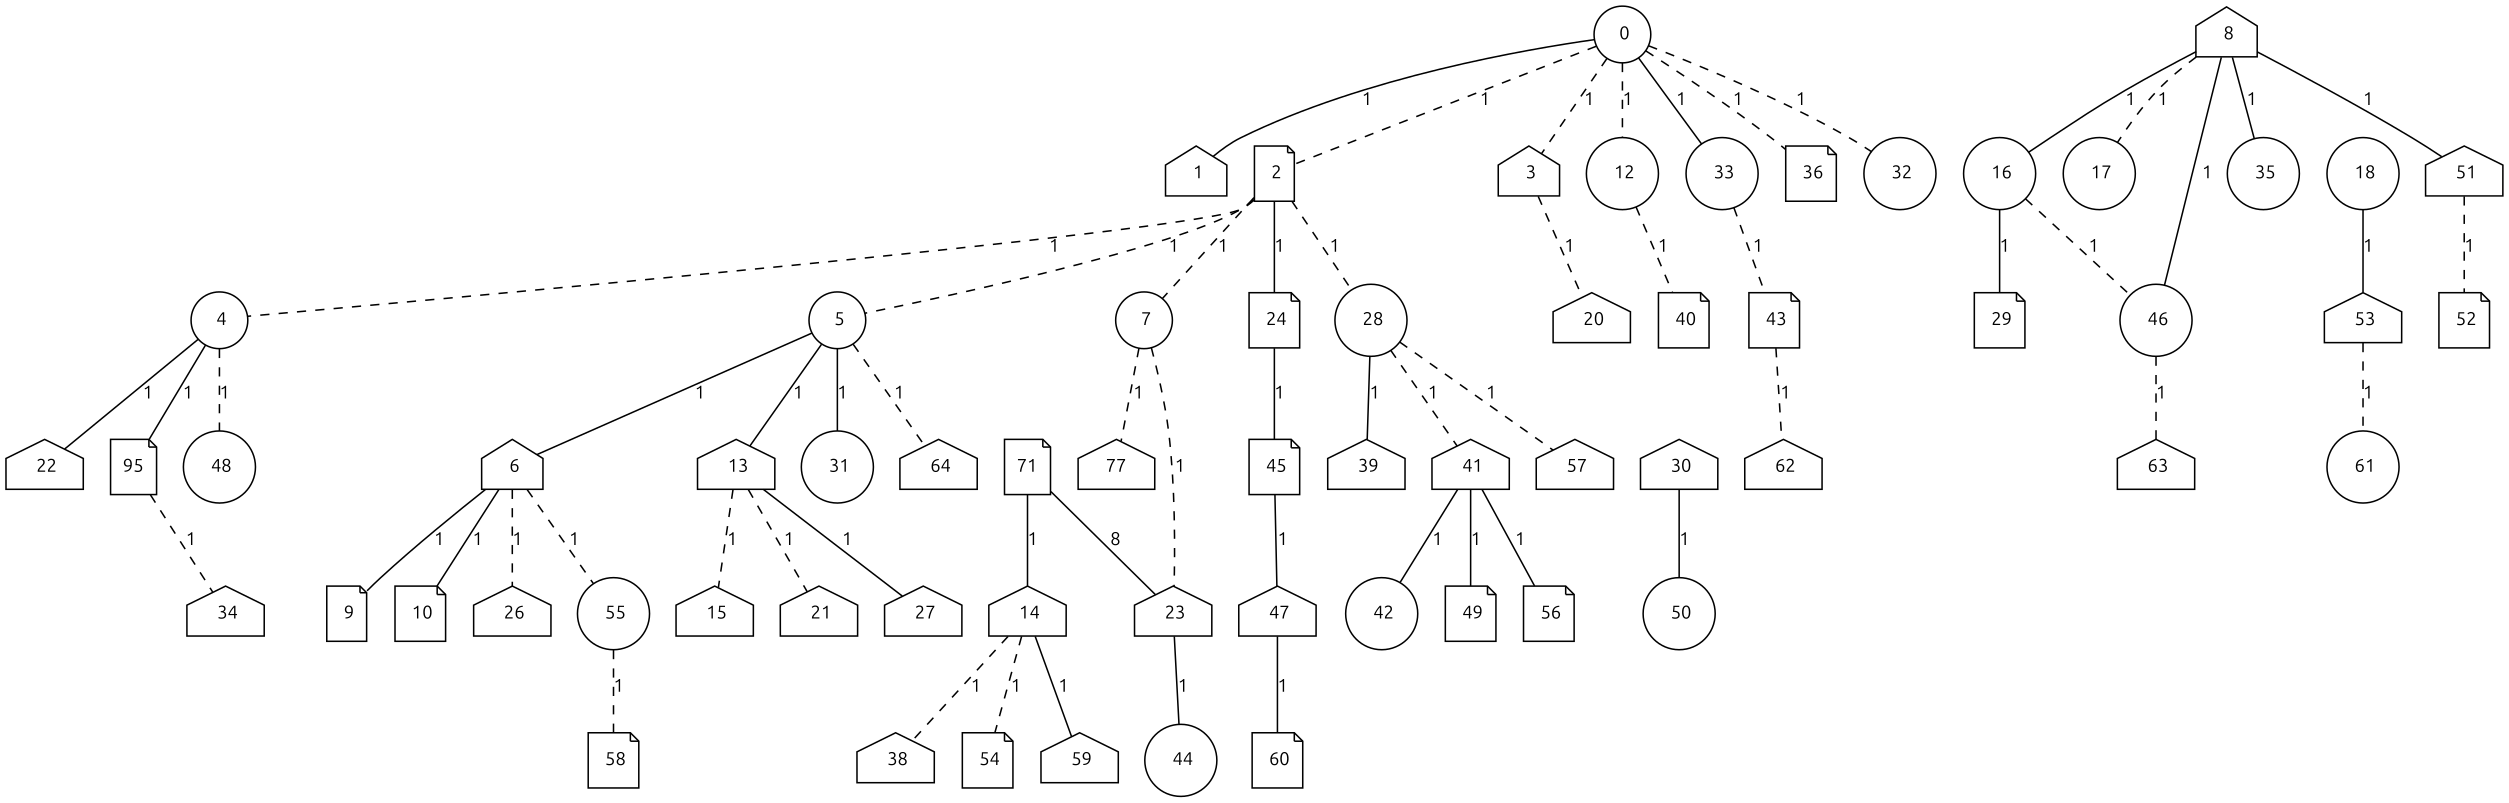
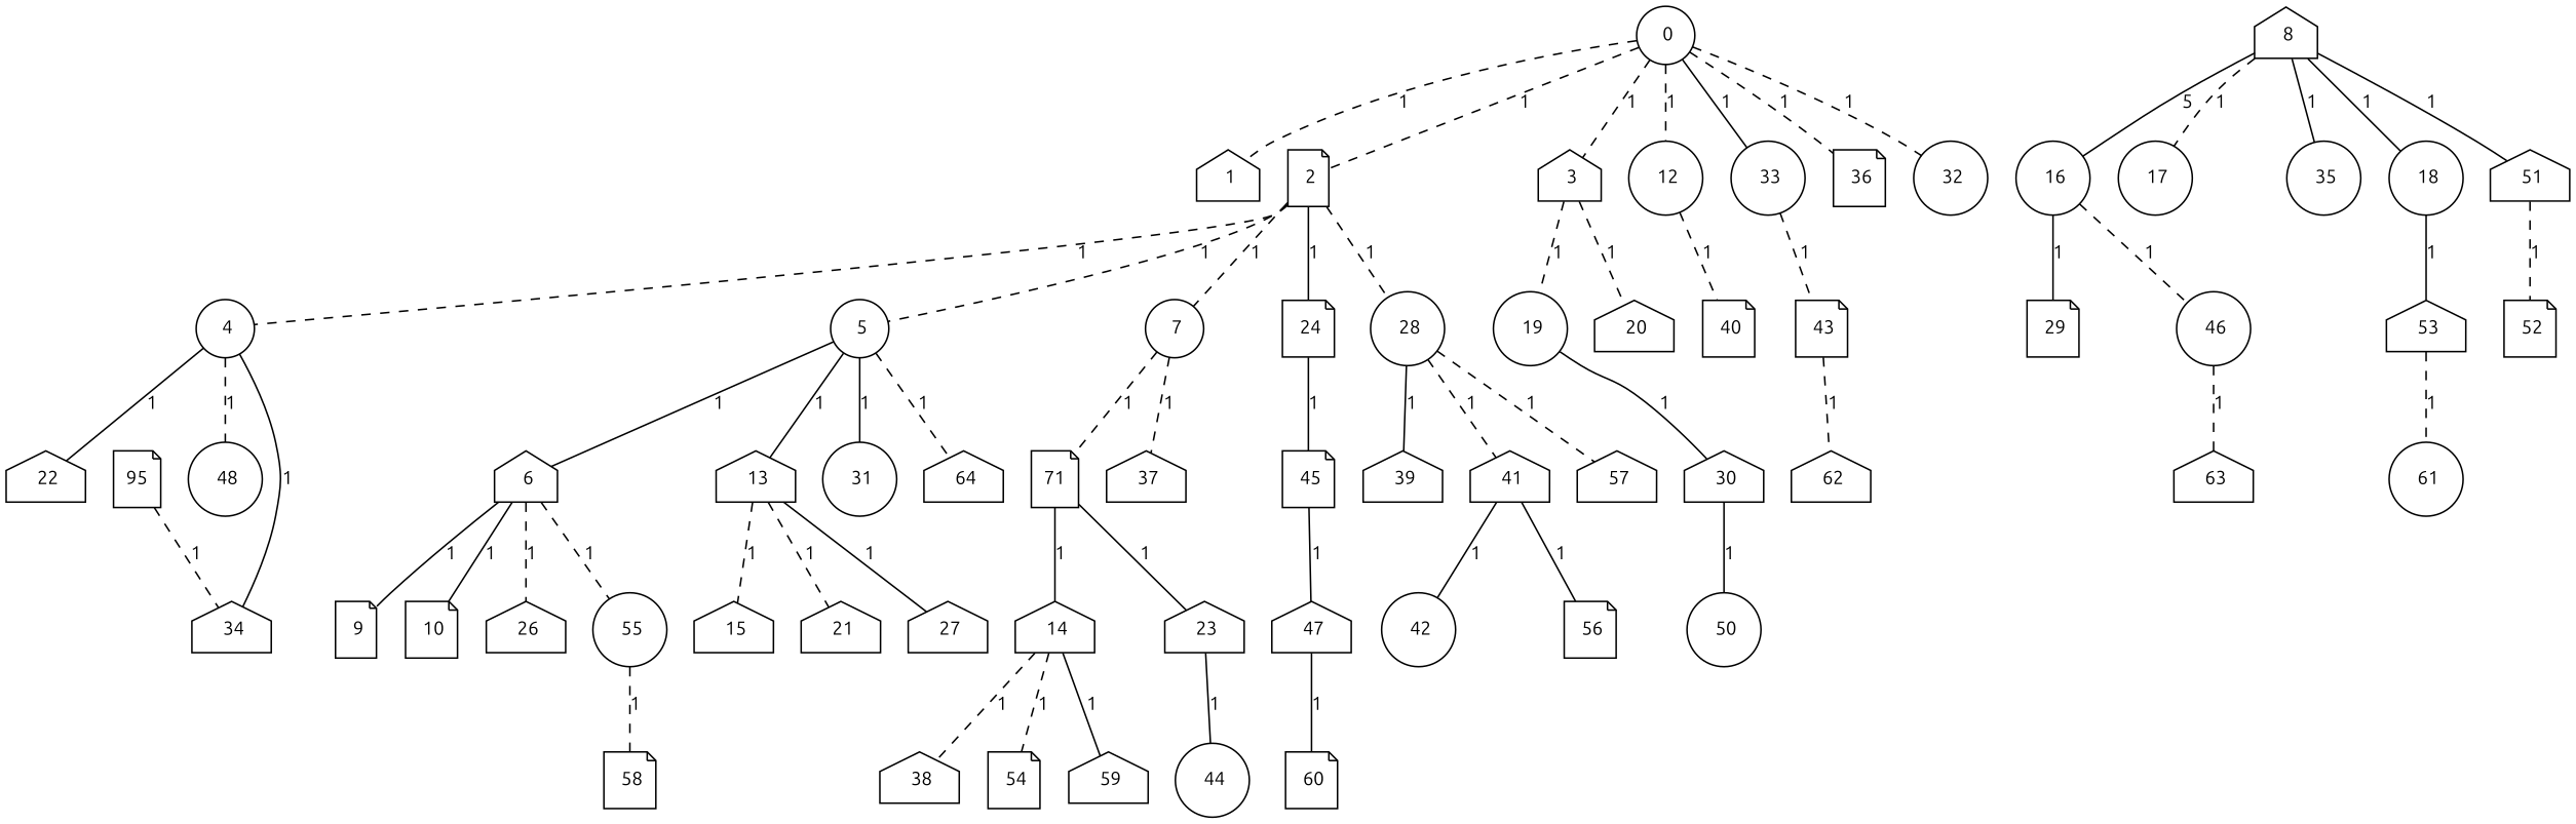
  graph {
    fixedsize="true;"
    fontname=Ubuntu
    node [color=black fontname=Ubuntu fontsize=12 hight=.12 shape=house]
    edge [fontname=Ubuntu fontsize=12 style=dashed]
    n1 [label=" 0" shape=circle width=.12]
    n2 [label=" 1" width=.12]
    n3 [label=" 2" shape=note width=.12]
    n4 [label=" 3" width=.12]
    n5 [label=" 12" shape=circle width=.12]
    n6 [label=" 33" shape=circle width=.12]
    n7 [label=" 36" shape=note width=.12]
    n8 [label=" 32" shape=circle width=.12]
    n9 [label=" 4" shape=circle width=.12]
    n10 [label=" 5" shape=circle width=.12]
    n11 [label=" 7" shape=circle width=.12]
    n12 [label=" 24" shape=note width=.12]
    n13 [label=" 28" shape=circle width=.12]
+   n14 [label=" 19" shape=circle width=.12]
    n15 [label=" 20" width=.12]
    n16 [label=" 40" shape=note width=.12]
    n17 [label=" 43" shape=note width=.12]
    n18 [label=" 22" width=.12]
    n19 [label=95 shape=note width=.12]
    n20 [label=" 48" shape=circle width=.12]
    n21 [label=" 6" width=.12]
    n22 [label=" 13" width=.12]
    n23 [label=" 31" shape=circle width=.12]
    n24 [label=" 64" width=.12]
    n25 [label=71 shape=note width=.12]
-   n26 [label=77 width=.12]
+   n26 [label=" 37" width=.12]
    n27 [label=" 45" shape=note width=.12]
    n28 [label=" 39" width=.12]
    n29 [label=" 41" width=.12]
    n30 [label=" 57" width=.12]
    n31 [label=" 8" width=.12]
    n32 [label=" 16" shape=circle width=.12]
    n33 [label=" 17" shape=circle width=.12]
    n34 [label=" 18" shape=circle width=.12]
    n35 [label=" 35" shape=circle width=.12]
    n36 [label=" 51" width=.12]
    n37 [label=" 30" width=.12]
    n38 [label=" 34" width=.12]
    n39 [label=" 9" shape=note width=.12]
    n40 [label=" 10" shape=note width=.12]
    n41 [label=" 26" width=.12]
    n42 [label=" 55" shape=circle width=.12]
    n43 [label=" 15" width=.12]
    n44 [label=" 21" width=.12]
    n45 [label=" 27" width=.12]
    n46 [label=" 58" shape=note width=.12]
    n47 [label=" 14" width=.12]
    n48 [label=" 23" width=.12]
    n49 [label=" 29" shape=note width=.12]
    n50 [label=" 46" shape=circle width=.12]
    n51 [label=" 53" width=.12]
    n52 [label=" 52" shape=note width=.12]
    n53 [label=" 38" width=.12]
    n54 [label=" 54" shape=note width=.12]
    n55 [label=" 59" width=.12]
    n56 [label=" 44" shape=circle width=.12]
    n57 [label=" 63" width=.12]
    n58 [label=" 61" shape=circle width=.12]
    n59 [label=" 50" shape=circle width=.12]
    n60 [label=" 47" width=.12]
    n61 [label=" 42" shape=circle width=.12]
-   n62 [label=" 49" shape=note width=.12]
    n63 [label=" 56" shape=note width=.12]
    n64 [label=" 62" width=.12]
    n65 [label=" 60" shape=note width=.12]
-   n1 -- n2 [label=1 style=solid]
+   n1 -- n2 [label=1]
    n1 -- n3 [label=1]
    n1 -- n4 [label=1]
    n1 -- n5 [label=1]
    n1 -- n6 [label=1 style=solid]
    n1 -- n7 [label=1]
    n1 -- n8 [label=1]
    n3 -- n9 [label=1]
    n3 -- n10 [label=1]
    n3 -- n11 [label=1]
    n3 -- n12 [label=1 style=solid]
    n3 -- n13 [label=1]
+   n4 -- n14 [label=1]
    n4 -- n15 [label=1]
    n5 -- n16 [label=1]
    n6 -- n17 [label=1]
    n9 -- n18 [label=1 style=solid]
-   n9 -- n19 [label=1 style=solid]
+   n9 -- n38 [label=1 style=solid]
    n9 -- n20 [label=1]
    n10 -- n21 [label=1 style=solid]
    n10 -- n22 [label=1 style=solid]
    n10 -- n23 [label=1 style=solid]
    n10 -- n24 [label=1]
-   n11 -- n48 [label=1]
+   n11 -- n25 [label=1]
    n11 -- n26 [label=1]
    n12 -- n27 [label=1 style=solid]
    n13 -- n28 [label=1 style=solid]
    n13 -- n29 [label=1]
    n13 -- n30 [label=1]
+   n14 -- n37 [label=1 style=solid]
    n17 -- n64 [label=1]
    n19 -- n38 [label=1]
    n21 -- n39 [label=1 style=solid]
    n21 -- n40 [label=1 style=solid]
    n21 -- n41 [label=1]
    n21 -- n42 [label=1]
    n22 -- n43 [label=1]
    n22 -- n44 [label=1]
    n22 -- n45 [label=1 style=solid]
    n25 -- n47 [label=1 style=solid]
-   n25 -- n48 [label=8 style=solid]
+   n25 -- n48 [label=1 style=solid]
    n27 -- n60 [label=1 style=solid]
    n29 -- n61 [label=1 style=solid]
-   n29 -- n62 [label=1 style=solid]
    n29 -- n63 [label=1 style=solid]
-   n31 -- n32 [label=1 style=solid]
+   n31 -- n32 [label=5 style=solid]
    n31 -- n33 [label=1]
-   n31 -- n50 [label=1 style=solid]
+   n31 -- n34 [label=1 style=solid]
    n31 -- n35 [label=1 style=solid]
    n31 -- n36 [label=1 style=solid]
    n32 -- n49 [label=1 style=solid]
    n32 -- n50 [label=1]
    n34 -- n51 [label=1 style=solid]
    n36 -- n52 [label=1]
    n37 -- n59 [label=1 style=solid]
    n42 -- n46 [label=1]
    n47 -- n53 [label=1]
    n47 -- n54 [label=1]
    n47 -- n55 [label=1 style=solid]
    n48 -- n56 [label=1 style=solid]
    n50 -- n57 [label=1]
    n51 -- n58 [label=1]
    n60 -- n65 [label=1 style=solid]
  }
